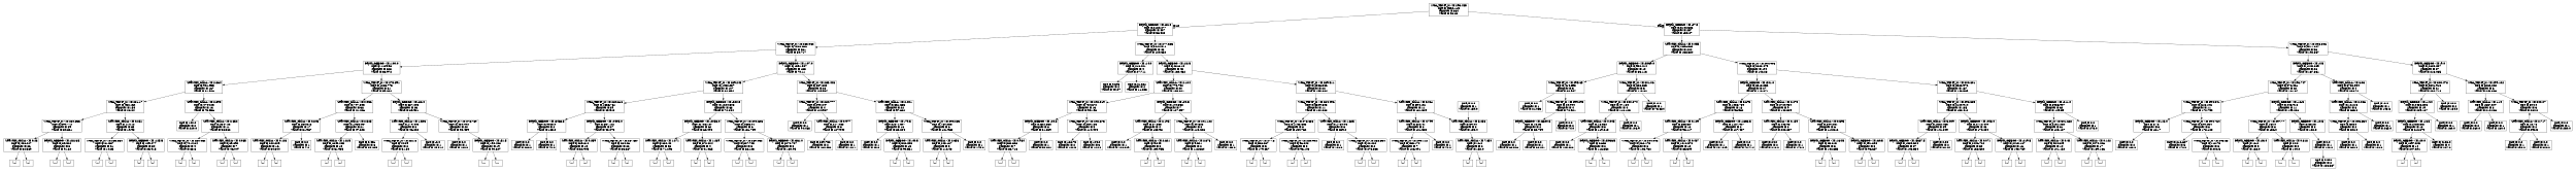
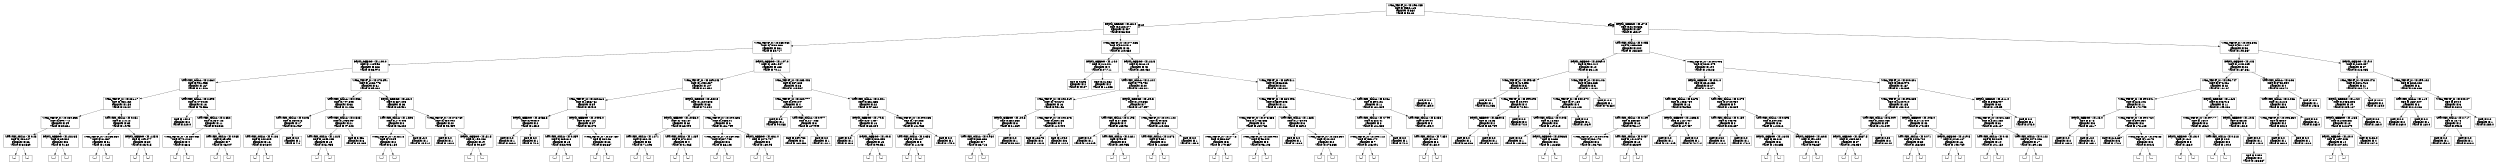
  digraph {
    node [shape=box]
    n1 [label="WOA_TEMP_K <= 293.485\nmse = 4552.115\nsamples = 664\nvalue = 93.88"]
    n2 [label="Depth_GEBCO <= -32.0\nmse = 2182.277\nsamples = 407\nvalue = 58.428"]
    n3 [label="Depth_GEBCO <= -27.5\nmse = 3142.586\nsamples = 257\nvalue = 150.27"]
    n4 [label="WOA_TEMP_K <= 283.962\nmse = 1538.036\nsamples = 361\nvalue = 50.717"]
    n5 [label="WOA_TEMP_K <= 277.555\nmse = 3044.914\nsamples = 46\nvalue = 120.332"]
    n6 [label="SeaWIFs_ChlrA <= 0.055\nmse = 2696.535\nsamples = 204\nvalue = 138.884"]
    n7 [label="WOA_TEMP_K <= 298.546\nmse = 2511.827\nsamples = 53\nvalue = 192.867"]
    n8 [label="Depth_GEBCO <= -100.0\nmse = 1139.93\nsamples = 228\nvalue = 38.972"]
    n9 [label="Depth_GEBCO <= -107.0\nmse = 1591.547\nsamples = 133\nvalue = 70.11"]
    n10 [label="Depth_GEBCO <= -14.0\nmse = 218.421\nsamples = 4\nvalue = 27.711"]
    n11 [label="Depth_GEBCO <= -22.5\nmse = 2313.15\nsamples = 42\nvalue = 130.462"]
    n12 [label="SeaWIFs_ChlrA <= 2.364\nmse = 901.955\nsamples = 167\nvalue = 31.526"]
    n13 [label="WOA_TEMP_K <= 275.891\nmse = 1228.773\nsamples = 61\nvalue = 59.062"]
    n14 [label="WOA_TEMP_K <= 289.248\nmse = 1432.237\nsamples = 107\nvalue = 62.894"]
    n15 [label="WOA_TEMP_K <= 285.448\nmse = 837.628\nsamples = 26\nvalue = 105.987"]
    n16 [label="WOA_TEMP_K <= 281.17\nmse = 432.152\nsamples = 154\nvalue = 28.04"]
    n17 [label="SeaWIFs_ChlrA <= 2.393\nmse = 4744.23\nsamples = 13\nvalue = 75.556"]
    n18 [label="SeaWIFs_ChlrA <= 0.956\nmse = 797.803\nsamples = 38\nvalue = 41.426"]
    n19 [label="Depth_GEBCO <= -82.0\nmse = 687.203\nsamples = 23\nvalue = 85.981"]
    n20 [label="WOA_TEMP_K <= 280.835\nmse = 599.772\nsamples = 89\nvalue = 34.861"]
    n21 [label="SeaWIFs_ChlrA <= 0.251\nmse = 114.12\nsamples = 65\nvalue = 19.98"]
    n22 [label="mse = 100.0\nsamples = 2\nvalue = 220.0"]
    n23 [label="SeaWIFs_ChlrA <= 2.852\nmse = 2547.23\nsamples = 11\nvalue = 58.562"]
    n24 [label="SeaWIFs_ChlrA <= 0.23\nmse = 486.227\nsamples = 86\nvalue = 32.589"]
    n25 [label="Depth_GEBCO <= -2816.5\nmse = 85.522\nsamples = 3\nvalue = 91.64"]
    n26 [label="WOA_TEMP_K <= 283.654\nmse = 61.537\nsamples = 31\nvalue = 14.85"]
    n27 [label="Depth_GEBCO <= -125.5\nmse = 109.277\nsamples = 34\nvalue = 25.915"]
    n28 [label="(...)"]
    n29 [label="(...)"]
    n30 [label="(...)"]
    n31 [label="(...)"]
    n32 [label="(...)"]
    n33 [label="(...)"]
    n34 [label="(...)"]
    n35 [label="(...)"]
    n36 [label="WOA_TEMP_K <= 280.462\nmse = 7214.64\nsamples = 4\nvalue = 88.6"]
    n37 [label="SeaWIFs_ChlrA <= 4.085\nmse = 69.892\nsamples = 7\nvalue = 46.047"]
    n38 [label="(...)"]
    n39 [label="(...)"]
    n40 [label="(...)"]
    n41 [label="(...)"]
    n42 [label="SeaWIFs_ChlrA <= 0.846\nmse = 260.516\nsamples = 17\nvalue = 31.967"]
    n43 [label="SeaWIFs_ChlrA <= 2.525\nmse = 1053.437\nsamples = 21\nvalue = 47.642"]
    n44 [label="SeaWIFs_ChlrA <= 1.503\nmse = 179.443\nsamples = 3\nvalue = 46.202"]
    n45 [label="WOA_TEMP_K <= 278.769\nmse = 430.092\nsamples = 20\nvalue = 93.439"]
    n46 [label="SeaWIFs_ChlrA <= 0.123\nmse = 220.309\nsamples = 16\nvalue = 34.344"]
    n47 [label="mse = 0.0\nsamples = 1\nvalue = 7.0"]
    n48 [label="SeaWIFs_ChlrA <= 1.815\nmse = 1345.205\nsamples = 15\nvalue = 51.935"]
    n49 [label="mse = 3.451\nsamples = 6\nvalue = 35.239"]
    n50 [label="(...)"]
    n51 [label="(...)"]
    n52 [label="(...)"]
    n53 [label="(...)"]
    n54 [label="WOA_TEMP_K <= 281.8\nmse = 44.39\nsamples = 2\nvalue = 51.54"]
    n55 [label="mse = -0.0\nsamples = 1\nvalue = 19.514"]
    n56 [label="mse = 0.0\nsamples = 1\nvalue = 180.0"]
    n57 [label="Depth_GEBCO <= -51.5\nmse = 194.468\nsamples = 19\nvalue = 90.647"]
    n58 [label="(...)"]
    n59 [label="(...)"]
    n60 [label="(...)"]
    n61 [label="(...)"]
    n62 [label="WOA_TEMP_K <= 284.616\nmse = 1356.761\nsamples = 39\nvalue = 45.915"]
    n63 [label="Depth_GEBCO <= -520.5\nmse = 1224.505\nsamples = 68\nvalue = 72.344"]
    n64 [label="WOA_TEMP_K <= 284.777\nmse = 290.247\nsamples = 4\nvalue = 124.907"]
    n65 [label="SeaWIFs_ChlrA <= 2.001\nmse = 851.665\nsamples = 22\nvalue = 97.662"]
    n66 [label="Depth_GEBCO <= -3468.5\nmse = 9025.0\nsamples = 2\nvalue = 165.0"]
    n67 [label="Depth_GEBCO <= -4405.0\nmse = 637.181\nsamples = 37\nvalue = 42.073"]
    n68 [label="Depth_GEBCO <= -2058.0\nmse = 758.167\nsamples = 62\nvalue = 68.494"]
    n69 [label="WOA_TEMP_K <= 290.625\nmse = 4663.01\nsamples = 6\nvalue = 131.739"]
    n70 [label="mse = 0.0\nsamples = 1\nvalue = 260.0"]
    n71 [label="mse = 0.0\nsamples = 1\nvalue = 70.0"]
    n72 [label="SeaWIFs_ChlrA <= 0.259\nmse = 885.318\nsamples = 15\nvalue = 52.945"]
    n73 [label="WOA_TEMP_K <= 287.657\nmse = 284.26\nsamples = 22\nvalue = 33.687"]
    n74 [label="(...)"]
    n75 [label="(...)"]
    n76 [label="(...)"]
    n77 [label="(...)"]
    n78 [label="SeaWIFs_ChlrA <= 1.271\nmse = 682.48\nsamples = 58\nvalue = 71.293"]
    n79 [label="SeaWIFs_ChlrA <= 1.289\nmse = 670.804\nsamples = 4\nvalue = 41.065"]
    n80 [label="WOA_TEMP_K <= 289.432\nmse = 307.705\nsamples = 3\nvalue = 66.123"]
    n81 [label="Depth_GEBCO <= -361.0\nmse = 2278.707\nsamples = 3\nvalue = 180.95"]
    n82 [label="(...)"]
    n83 [label="(...)"]
    n84 [label="(...)"]
    n85 [label="(...)"]
    n86 [label="(...)"]
    n87 [label="(...)"]
    n88 [label="(...)"]
    n89 [label="(...)"]
    n90 [label="mse = 0.0\nsamples = 1\nvalue = 94.488"]
    n91 [label="SeaWIFs_ChlrA <= 0.977\nmse = 217.488\nsamples = 3\nvalue = 127.949"]
    n92 [label="Depth_GEBCO <= -79.5\nmse = 571.607\nsamples = 16\nvalue = 88.204"]
    n93 [label="WOA_TEMP_K <= 290.233\nmse = 750.266\nsamples = 6\nvalue = 121.983"]
    n94 [label="mse = 289.752\nsamples = 2\nvalue = 130.456"]
    n95 [label="mse = 0.0\nsamples = 1\nvalue = 122.1"]
    n96 [label="mse = 0.0\nsamples = 1\nvalue = 48.3"]
    n97 [label="Depth_GEBCO <= -40.5\nmse = 506.055\nsamples = 15\nvalue = 90.551"]
    n98 [label="SeaWIFs_ChlrA <= 2.356\nmse = 243.187\nsamples = 5\nvalue = 112.48"]
    n99 [label="mse = 0.0\nsamples = 1\nvalue = 179.0"]
    n100 [label="(...)"]
    n101 [label="(...)"]
    n102 [label="(...)"]
    n103 [label="(...)"]
    n104 [label="mse = 9.696\nsamples = 2\nvalue = 40.07"]
    n105 [label="mse = 21.561\nsamples = 2\nvalue = 11.233"]
    n106 [label="SeaWIFs_ChlrA <= 2.104\nmse = 775.752\nsamples = 20\nvalue = 105.321"]
    n107 [label="WOA_TEMP_K <= 289.511\nmse = 2586.366\nsamples = 22\nvalue = 155.604"]
    n108 [label="WOA_TEMP_K <= 292.519\nmse = 734.672\nsamples = 13\nvalue = 95.196"]
    n109 [label="Depth_GEBCO <= -29.5\nmse = 144.358\nsamples = 7\nvalue = 127.597"]
    n110 [label="WOA_TEMP_K <= 284.496\nmse = 3329.605\nsamples = 11\nvalue = 182.888"]
    n111 [label="SeaWIFs_ChlrA <= 5.061\nmse = 694.131\nsamples = 11\nvalue = 131.529"]
    n112 [label="Depth_GEBCO <= -24.5\nmse = 622.868\nsamples = 8\nvalue = 81.869"]
    n113 [label="WOA_TEMP_K <= 292.675\nmse = 269.136\nsamples = 5\nvalue = 114.444"]
    n114 [label="SeaWIFs_ChlrA <= 2.195\nmse = 37.835\nsamples = 4\nvalue = 135.98"]
    n115 [label="WOA_TEMP_K <= 291.122\nmse = 40.626\nsamples = 3\nvalue = 115.023"]
    n116 [label="SeaWIFs_ChlrA <= 0.984\nmse = 583.303\nsamples = 7\nvalue = 86.718"]
    n117 [label="mse = 0.0\nsamples = 1\nvalue = 55.202"]
    n118 [label="mse = 168.75\nsamples = 2\nvalue = 102.5"]
    n119 [label="mse = 144.0\nsamples = 3\nvalue = 124.0"]
    n120 [label="(...)"]
    n121 [label="(...)"]
    n122 [label="mse = 0.0\nsamples = 1\nvalue = 128.029"]
    n123 [label="SeaWIFs_ChlrA <= 2.821\nmse = 9.345\nsamples = 3\nvalue = 139.955"]
    n124 [label="SeaWIFs_ChlrA <= 2.876\nmse = 9.521\nsamples = 2\nvalue = 118.364"]
    n125 [label="mse = 0.0\nsamples = 1\nvalue = 105.0"]
    n126 [label="(...)"]
    n127 [label="(...)"]
    n128 [label="(...)"]
    n129 [label="(...)"]
    n130 [label="WOA_TEMP_K <= 278.636\nmse = 1735.668\nsamples = 8\nvalue = 154.732"]
    n131 [label="SeaWIFs_ChlrA <= 1.625\nmse = 1760.96\nsamples = 3\nvalue = 239.2"]
    n132 [label="SeaWIFs_ChlrA <= 4.799\nmse = 622.41\nsamples = 8\nvalue = 121.583"]
    n133 [label="SeaWIFs_ChlrA <= 5.256\nmse = 59.04\nsamples = 3\nvalue = 155.4"]
    n134 [label="WOA_TEMP_K <= 277.8\nmse = 333.837\nsamples = 5\nvalue = 179.857"]
    n135 [label="WOA_TEMP_K <= 280.902\nmse = 96.848\nsamples = 3\nvalue = 96.108"]
    n136 [label="mse = 0.0\nsamples = 1\nvalue = 188.0"]
    n137 [label="WOA_TEMP_K <= 288.534\nmse = 22.222\nsamples = 2\nvalue = 273.333"]
    n138 [label="(...)"]
    n139 [label="(...)"]
    n140 [label="(...)"]
    n141 [label="(...)"]
    n142 [label="(...)"]
    n143 [label="(...)"]
    n144 [label="WOA_TEMP_K <= 290.112\nmse = 435.174\nsamples = 7\nvalue = 126.091"]
    n145 [label="mse = 0.0\nsamples = 1\nvalue = 72.0"]
    n146 [label="SeaWIFs_ChlrA <= 7.854\nmse = 16.0\nsamples = 2\nvalue = 152.0"]
    n147 [label="(...)"]
    n148 [label="(...)"]
    n149 [label="mse = 0.0\nsamples = 1\nvalue = 169.0"]
    n150 [label="(...)"]
    n151 [label="(...)"]
    n152 [label="Depth_GEBCO <= -5439.0\nmse = 950.414\nsamples = 10\nvalue = 83.113"]
    n153 [label="WOA_TEMP_K <= 294.905\nmse = 2603.479\nsamples = 194\nvalue = 142.23"]
    n154 [label="Depth_GEBCO <= -4.5\nmse = 1240.869\nsamples = 26\nvalue = 167.861"]
    n155 [label="Depth_GEBCO <= -9.0\nmse = 2625.057\nsamples = 27\nvalue = 213.085"]
    n156 [label="WOA_TEMP_K <= 295.65\nmse = 414.693\nsamples = 5\nvalue = 60.947"]
    n157 [label="WOA_TEMP_K <= 301.06\nmse = 238.265\nsamples = 5\nvalue = 110.82"]
    n158 [label="Depth_GEBCO <= -501.0\nmse = 2318.256\nsamples = 27\nvalue = 116.871"]
    n159 [label="WOA_TEMP_K <= 300.801\nmse = 2522.976\nsamples = 167\nvalue = 146.589"]
    n160 [label="mse = 0.0\nsamples = 1\nvalue = 21.053"]
    n161 [label="WOA_TEMP_K <= 299.298\nmse = 20.994\nsamples = 4\nvalue = 70.921"]
    n162 [label="WOA_TEMP_K <= 300.874\nmse = 47.154\nsamples = 4\nvalue = 116.125"]
    n163 [label="mse = -0.0\nsamples = 1\nvalue = 73.684"]
    n164 [label="Depth_GEBCO <= -5600.5\nmse = 13.85\nsamples = 2\nvalue = 65.789"]
    n165 [label="mse = 0.0\nsamples = 2\nvalue = 74.0"]
    n166 [label="mse = 0.0\nsamples = 1\nvalue = 60.526"]
    n167 [label="mse = 0.0\nsamples = 1\nvalue = 68.421"]
    n168 [label="SeaWIFs_ChlrA <= 0.045\nmse = 18.362\nsamples = 3\nvalue = 119.815"]
    n169 [label="mse = 0.0\nsamples = 1\nvalue = 106.9"]
    n170 [label="mse = 0.0\nsamples = 1\nvalue = 125.008"]
    n171 [label="Depth_GEBCO <= -5036.5\nmse = 0.633\nsamples = 2\nvalue = 116.352"]
    n172 [label="(...)"]
    n173 [label="(...)"]
    n174 [label="SeaWIFs_ChlrA <= 3.675\nmse = 1035.739\nsamples = 18\nvalue = 96.932"]
    n175 [label="SeaWIFs_ChlrA <= 0.275\nmse = 2720.934\nsamples = 9\nvalue = 148.539"]
    n176 [label="WOA_TEMP_K <= 298.385\nmse = 2120.914\nsamples = 135\nvalue = 150.412"]
    n177 [label="Depth_GEBCO <= -811.0\nmse = 3956.907\nsamples = 32\nvalue = 129.59"]
    n178 [label="SeaWIFs_ChlrA <= 0.129\nmse = 885.687\nsamples = 16\nvalue = 93.117"]
    n179 [label="Depth_GEBCO <= -1833.5\nmse = 1187.927\nsamples = 2\nvalue = 127.457"]
    n180 [label="SeaWIFs_ChlrA <= 0.159\nmse = 448.98\nsamples = 3\nvalue = 202.857"]
    n181 [label="SeaWIFs_ChlrA <= 0.595\nmse = 800.251\nsamples = 6\nvalue = 110.516"]
    n182 [label="WOA_TEMP_K <= 294.003\nmse = 266.175\nsamples = 6\nvalue = 108.732"]
    n183 [label="SeaWIFs_ChlrA <= 0.437\nmse = 1012.573\nsamples = 10\nvalue = 85.309"]
    n184 [label="mse = 0.0\nsamples = 1\nvalue = 151.829"]
    n185 [label="mse = 0.0\nsamples = 1\nvalue = 78.714"]
    n186 [label="(...)"]
    n187 [label="(...)"]
    n188 [label="(...)"]
    n189 [label="(...)"]
    n190 [label="mse = 24.0\nsamples = 2\nvalue = 216.0"]
    n191 [label="mse = 0.0\nsamples = 1\nvalue = 170.0"]
    n192 [label="Depth_GEBCO <= -164.5\nmse = 25.815\nsamples = 3\nvalue = 142.855"]
    n193 [label="Depth_GEBCO <= -60.5\nmse = 491.854\nsamples = 3\nvalue = 96.657"]
    n194 [label="(...)"]
    n195 [label="(...)"]
    n196 [label="(...)"]
    n197 [label="(...)"]
    n198 [label="SeaWIFs_ChlrA <= 5.009\nmse = 1622.455\nsamples = 89\nvalue = 141.849"]
    n199 [label="Depth_GEBCO <= -448.0\nmse = 2712.449\nsamples = 46\nvalue = 170.254"]
    n200 [label="WOA_TEMP_K <= 301.652\nmse = 3151.262\nsamples = 31\nvalue = 123.127"]
    n201 [label="mse = 0.0\nsamples = 1\nvalue = 275.0"]
    n202 [label="Depth_GEBCO <= -5687.5\nmse = 1585.524\nsamples = 87\nvalue = 143.354"]
    n203 [label="mse = 0.58\nsamples = 2\nvalue = 88.44"]
    n204 [label="SeaWIFs_ChlrA <= 0.071\nmse = 2446.722\nsamples = 30\nvalue = 158.502"]
    n205 [label="Depth_GEBCO <= -219.5\nmse = 2415.167\nsamples = 16\nvalue = 193.759"]
    n206 [label="(...)"]
    n207 [label="(...)"]
    n208 [label="(...)"]
    n209 [label="(...)"]
    n210 [label="(...)"]
    n211 [label="(...)"]
    n212 [label="SeaWIFs_ChlrA <= 0.42\nmse = 504.829\nsamples = 14\nvalue = 101.152"]
    n213 [label="SeaWIFs_ChlrA <= 0.122\nmse = 4474.426\nsamples = 17\nvalue = 139.186"]
    n214 [label="(...)"]
    n215 [label="(...)"]
    n216 [label="(...)"]
    n217 [label="(...)"]
    n218 [label="WOA_TEMP_K <= 296.747\nmse = 572.061\nsamples = 22\nvalue = 161.67"]
    n219 [label="SeaWIFs_ChlrA <= 6.03\nmse = 3732.554\nsamples = 4\nvalue = 208.72"]
    n220 [label="WOA_TEMP_K <= 300.478\nmse = 2341.918\nsamples = 21\nvalue = 202.714"]
    n221 [label="WOA_TEMP_K <= 299.102\nmse = 2222.222\nsamples = 6\nvalue = 243.333"]
    n222 [label="WOA_TEMP_K <= 294.341\nmse = 616.106\nsamples = 11\nvalue = 170.795"]
    n223 [label="Depth_GEBCO <= -16.5\nmse = 245.918\nsamples = 11\nvalue = 149.286"]
    n224 [label="SeaWIFs_ChlrA <= 2.066\nmse = 1212.5\nsamples = 3\nvalue = 235.0"]
    n225 [label="mse = -0.0\nsamples = 1\nvalue = 103.6"]
    n226 [label="Depth_GEBCO <= -15.0\nmse = 5.78\nsamples = 3\nvalue = 131.7"]
    n227 [label="WOA_TEMP_K <= 294.764\nmse = 390.234\nsamples = 8\nvalue = 178.125"]
    n228 [label="WOA_TEMP_K <= 297.77\nmse = 164.0\nsamples = 8\nvalue = 156.0"]
    n229 [label="Depth_GEBCO <= -10.5\nmse = 56.25\nsamples = 3\nvalue = 132.5"]
    n230 [label="mse = 0.0\nsamples = 2\nvalue = 130.0"]
+   n231 [label="mse = -0.0\nsamples = 1\nvalue = 135.1"]
    n232 [label="mse = 216.667\nsamples = 5\nvalue = 170.0"]
    n233 [label="WOA_TEMP_K <= 295.85\nmse = 118.75\nsamples = 3\nvalue = 202.5"]
    n234 [label="(...)"]
    n235 [label="(...)"]
    n236 [label="Depth_GEBCO <= -23.0\nmse = 16.0\nsamples = 5\nvalue = 168.0"]
    n237 [label="SeaWIFs_ChlrA <= 0.818\nmse = 24.0\nsamples = 3\nvalue = 144.0"]
    n238 [label="mse = 0.0\nsamples = 1\nvalue = 120.0"]
    n239 [label="(...)"]
    n240 [label="(...)"]
    n241 [label="(...)"]
    n242 [label="(...)"]
    n243 [label="mse = 5.556\nsamples = 2\nvalue = 136.667"]
    n244 [label="WOA_TEMP_K <= 295.554\nmse = 625.0\nsamples = 2\nvalue = 202.0"]
    n245 [label="mse = 0.0\nsamples = 1\nvalue = 265.0"]
    n246 [label="mse = 0.0\nsamples = 1\nvalue = 230.0"]
    n247 [label="mse = 0.0\nsamples = 1\nvalue = 180.0"]
    n248 [label="Depth_GEBCO <= -14.0\nmse = 2436.806\nsamples = 19\nvalue = 209.167"]
    n249 [label="mse = 24.0\nsamples = 2\nvalue = 164.0"]
    n250 [label="SeaWIFs_ChlrA <= 1.19\nmse = 1567.347\nsamples = 3\nvalue = 214.286"]
    n251 [label="WOA_TEMP_K <= 300.07\nmse = 304.0\nsamples = 3\nvalue = 284.0"]
    n252 [label="Depth_GEBCO <= -16.5\nmse = 2425.861\nsamples = 18\nvalue = 212.679"]
    n253 [label="mse = 0.0\nsamples = 1\nvalue = 160.0"]
    n254 [label="Depth_GEBCO <= -20.0\nmse = 1897.543\nsamples = 14\nvalue = 207.391"]
    n255 [label="mse = 4136.0\nsamples = 4\nvalue = 237.0"]
    n256 [label="(...)"]
    n257 [label="(...)"]
    n258 [label="mse = 0.0\nsamples = 2\nvalue = 260.0"]
    n259 [label="mse = 0.0\nsamples = 1\nvalue = 180.0"]
    n260 [label="SeaWIFs_ChlrA <= 2.717\nmse = 18.75\nsamples = 2\nvalue = 292.5"]
    n261 [label="mse = 0.0\nsamples = 1\nvalue = 250.0"]
    n262 [label="mse = 0.0\nsamples = 1\nvalue = 290.0"]
    n263 [label="mse = 0.0\nsamples = 1\nvalue = 300.0"]
    n1 -> n2 [headlabel=True labelangle=45 labeldistance=2.5]
    n1 -> n3 [headlabel=False labelangle=-45 labeldistance=2.5]
    n2 -> n4
    n2 -> n5
    n3 -> n6
    n3 -> n7
    n4 -> n8
    n4 -> n9
    n5 -> n10
    n5 -> n11
    n6 -> n152
    n6 -> n153
    n7 -> n154
    n7 -> n155
    n8 -> n12
    n8 -> n13
    n9 -> n14
    n9 -> n15
    n10 -> n104
    n10 -> n105
    n11 -> n106
    n11 -> n107
    n12 -> n16
    n12 -> n17
    n13 -> n18
    n13 -> n19
    n14 -> n62
    n14 -> n63
    n15 -> n64
    n15 -> n65
    n16 -> n20
    n16 -> n21
    n17 -> n22
    n17 -> n23
    n18 -> n42
    n18 -> n43
    n19 -> n44
    n19 -> n45
    n20 -> n24
    n20 -> n25
    n21 -> n26
    n21 -> n27
    n23 -> n36
    n23 -> n37
    n24 -> n28
    n24 -> n29
    n25 -> n30
    n25 -> n31
    n26 -> n32
    n26 -> n33
    n27 -> n34
    n27 -> n35
    n36 -> n38
    n36 -> n39
    n37 -> n40
    n37 -> n41
    n42 -> n46
    n42 -> n47
    n43 -> n48
    n43 -> n49
    n44 -> n54
    n44 -> n55
    n45 -> n56
    n45 -> n57
    n46 -> n50
    n46 -> n51
    n48 -> n52
    n48 -> n53
    n54 -> n58
    n54 -> n59
    n57 -> n60
    n57 -> n61
    n62 -> n66
    n62 -> n67
    n63 -> n68
    n63 -> n69
    n64 -> n90
    n64 -> n91
    n65 -> n92
    n65 -> n93
    n66 -> n70
    n66 -> n71
    n67 -> n72
    n67 -> n73
    n68 -> n78
    n68 -> n79
    n69 -> n80
    n69 -> n81
    n72 -> n74
    n72 -> n75
    n73 -> n76
    n73 -> n77
    n78 -> n82
    n78 -> n83
    n79 -> n84
    n79 -> n85
    n80 -> n86
    n80 -> n87
    n81 -> n88
    n81 -> n89
    n91 -> n94
    n91 -> n95
    n92 -> n96
    n92 -> n97
    n93 -> n98
    n93 -> n99
    n97 -> n100
    n97 -> n101
    n98 -> n102
    n98 -> n103
    n106 -> n108
    n106 -> n109
    n107 -> n110
    n107 -> n111
    n108 -> n112
    n108 -> n113
    n109 -> n114
    n109 -> n115
    n110 -> n130
    n110 -> n131
    n111 -> n132
    n111 -> n133
    n112 -> n116
    n112 -> n117
    n113 -> n118
    n113 -> n119
    n114 -> n122
    n114 -> n123
    n115 -> n124
    n115 -> n125
    n116 -> n120
    n116 -> n121
    n123 -> n126
    n123 -> n127
    n124 -> n128
    n124 -> n129
    n130 -> n134
    n130 -> n135
    n131 -> n136
    n131 -> n137
    n132 -> n144
    n132 -> n145
-   n133 -> n146
    n134 -> n138
    n134 -> n139
    n135 -> n140
    n135 -> n141
    n137 -> n142
    n137 -> n143
    n144 -> n147
    n144 -> n148
    n146 -> n150
    n146 -> n151
    n149 -> n133
    n152 -> n156
    n152 -> n157
    n153 -> n158
    n153 -> n159
    n154 -> n218
    n154 -> n219
    n155 -> n220
    n155 -> n221
    n156 -> n160
    n156 -> n161
    n157 -> n162
    n157 -> n163
    n158 -> n174
    n158 -> n175
    n159 -> n176
    n159 -> n177
    n161 -> n164
    n161 -> n165
    n162 -> n168
    n162 -> n169
    n164 -> n166
    n164 -> n167
    n168 -> n170
    n168 -> n171
    n171 -> n172
    n171 -> n173
    n174 -> n178
    n174 -> n179
    n175 -> n180
    n175 -> n181
    n176 -> n198
    n176 -> n199
    n177 -> n200
    n177 -> n201
    n178 -> n182
    n178 -> n183
    n179 -> n184
    n179 -> n185
    n180 -> n190
    n180 -> n191
    n181 -> n192
    n181 -> n193
    n182 -> n186
    n182 -> n187
    n183 -> n188
    n183 -> n189
    n192 -> n194
    n192 -> n195
    n193 -> n196
    n193 -> n197
    n198 -> n202
    n198 -> n203
    n199 -> n204
    n199 -> n205
    n200 -> n212
    n200 -> n213
    n202 -> n206
    n202 -> n207
    n204 -> n208
    n204 -> n209
    n205 -> n210
    n205 -> n211
    n212 -> n214
    n212 -> n215
    n213 -> n216
    n213 -> n217
    n218 -> n222
    n218 -> n223
    n219 -> n224
    n219 -> n225
    n220 -> n248
    n220 -> n249
    n221 -> n250
    n221 -> n251
    n222 -> n226
    n222 -> n227
    n223 -> n228
    n223 -> n229
    n224 -> n244
    n224 -> n245
    n226 -> n230
+   n226 -> n231
    n227 -> n232
    n227 -> n233
    n228 -> n236
    n228 -> n237
    n229 -> n238
    n233 -> n234
    n233 -> n235
    n236 -> n239
    n236 -> n240
    n237 -> n241
    n237 -> n242
    n238 -> n243
    n244 -> n246
    n244 -> n247
    n248 -> n252
    n248 -> n253
    n250 -> n258
    n250 -> n259
-   n260 -> n251
+   n251 -> n260
    n251 -> n261
    n252 -> n254
    n252 -> n255
    n254 -> n256
    n254 -> n257
    n260 -> n262
    n260 -> n263
  }
